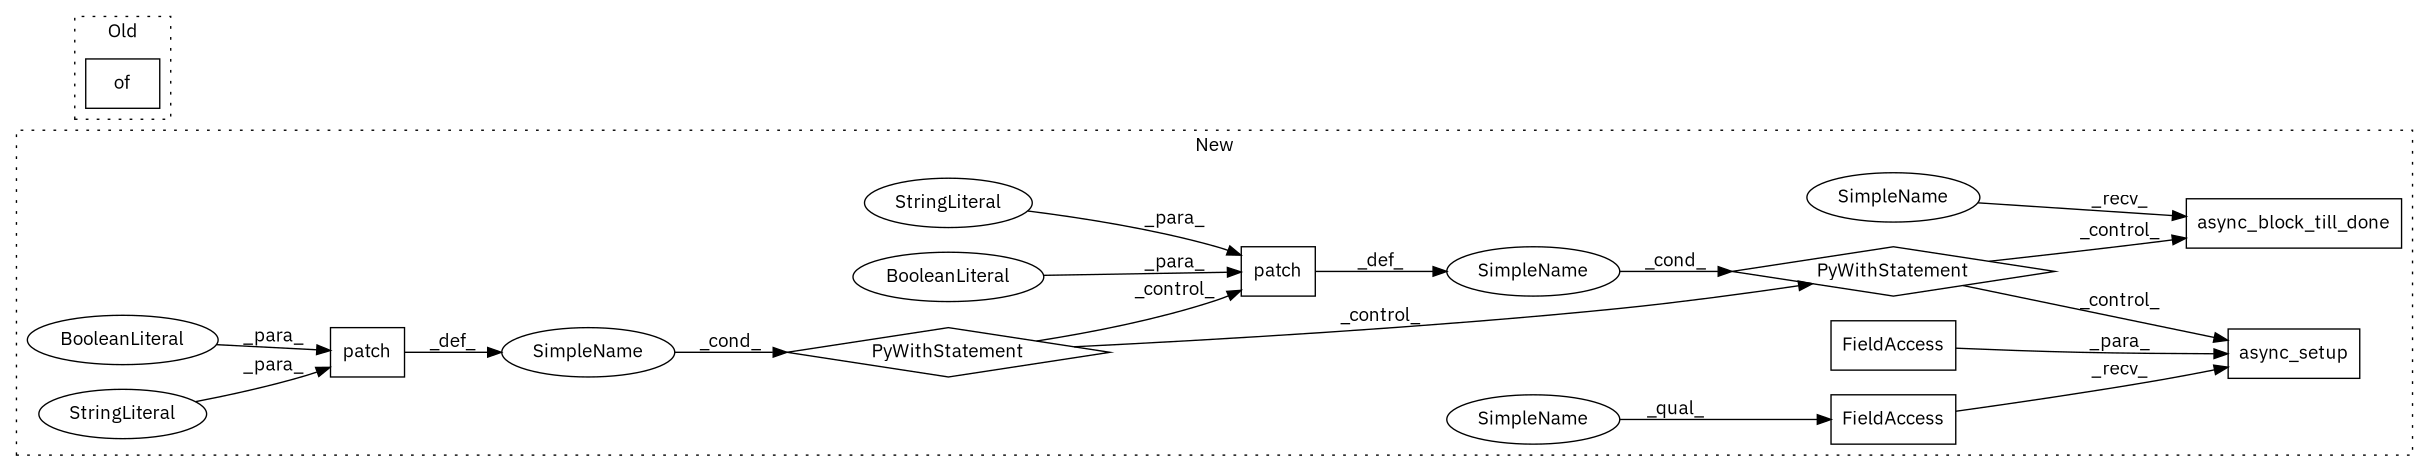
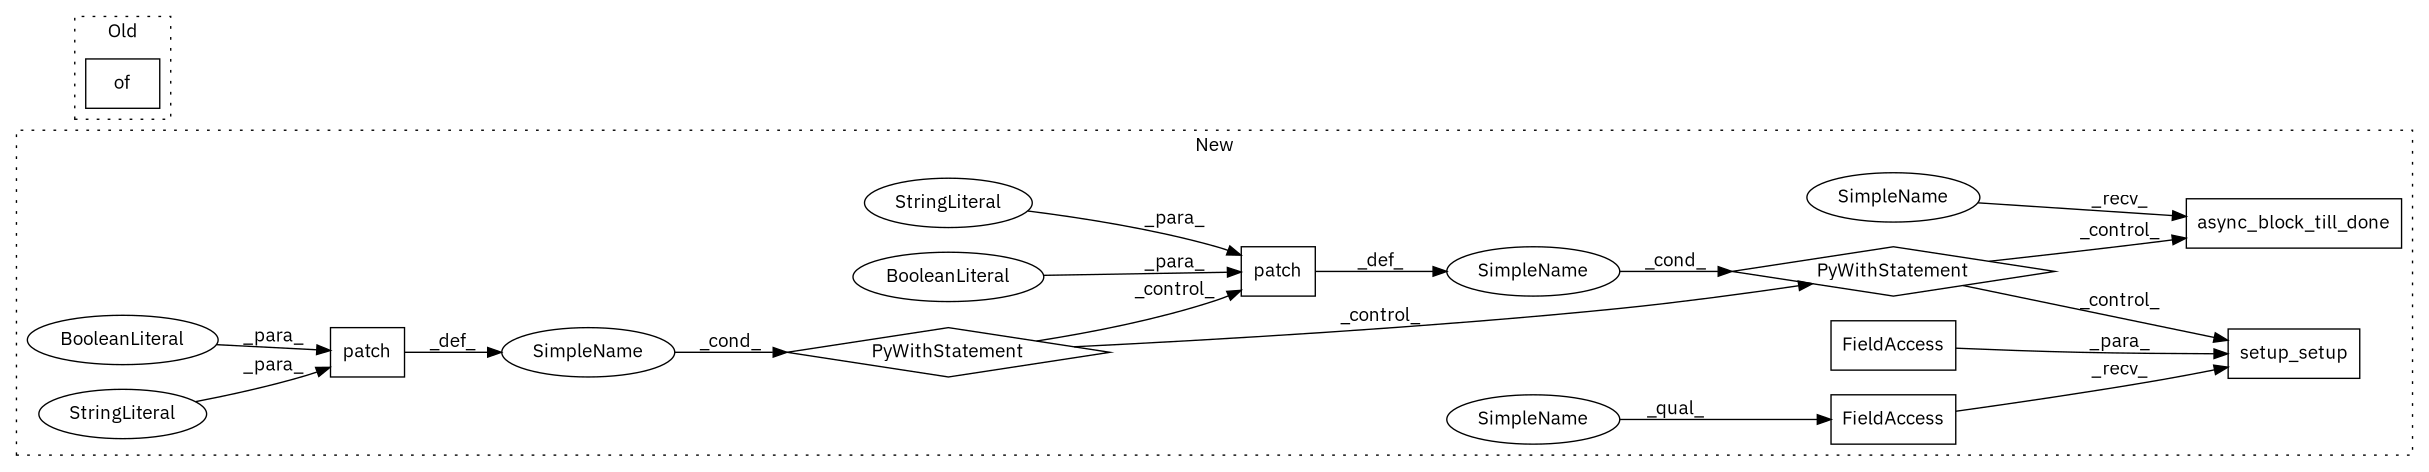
  digraph {
    rankdir=LR
    fontname="IBM Plex Sans"
    node [a=32 l=4 shape=ellipse fontname="IBM Plex Sans"]
    edge [fontname="IBM Plex Sans"]
    n1 [l=23 label=async_block_till_done s=9082 shape=box]
    n2 [a=22 l=19 label=FieldAccess s=9020 shape=box]
    n3 [a=42 label=SimpleName l=""]
    n4 [l="6,1" label=patch s="8940,9007" shape=box]
-   n5 [l="12,1" label=async_setup s="9040,9066" shape=box]
+   n5 [l="12,1" label=setup_setup s="9040,9066" shape=box]
    n6 [l="6,1" label=patch s="8858,8919" shape=box]
    n7 [a=22 l=14 label=FieldAccess s=9052 shape=box]
    n8 [a=104 l="10,2" label=PyWithStatement s="8930,9008" shape=diamond]
    n9 [a=9 label=BooleanLiteral s=8915]
    n10 [a=104 l="10,2" label=PyWithStatement s="8848,8920" shape=diamond]
    n11 [a=9 label=BooleanLiteral s=9003]
    n12 [a=42 label=SimpleName l=""]
    n13 [a=45 l=50 label=StringLiteral s=8864]
    n14 [a=45 l=56 label=StringLiteral s=8946]
    n15 [a=42 label=SimpleName s=9077]
    n16 [a=42 label=SimpleName s=9020]
    n17 [label=of s=6267 shape=box]
    subgraph cluster_1 {
      label=New
      style=dotted
      n1
      n2
      n3
      n4
      n5
      n6
      n7
      n8
      n9
      n10
      n11
      n12
      n13
      n14
      n15
      n16
    }
    subgraph cluster_2 {
      label=Old
      style=dotted
      n17
    }
    n2 -> n5 [label=_recv_]
    n3 -> n10 [label=_cond_]
    n4 -> n12 [label=_def_]
    n6 -> n3 [label=_def_]
    n7 -> n5 [label=_para_]
    n8 -> n1 [label=_control_]
    n8 -> n5 [label=_control_]
    n9 -> n6 [label=_para_]
    n10 -> n4 [label=_control_]
    n10 -> n8 [label=_control_]
    n11 -> n4 [label=_para_]
    n12 -> n8 [label=_cond_]
    n13 -> n6 [label=_para_]
    n14 -> n4 [label=_para_]
    n15 -> n1 [label=_recv_]
    n16 -> n2 [label=_qual_]
  }
